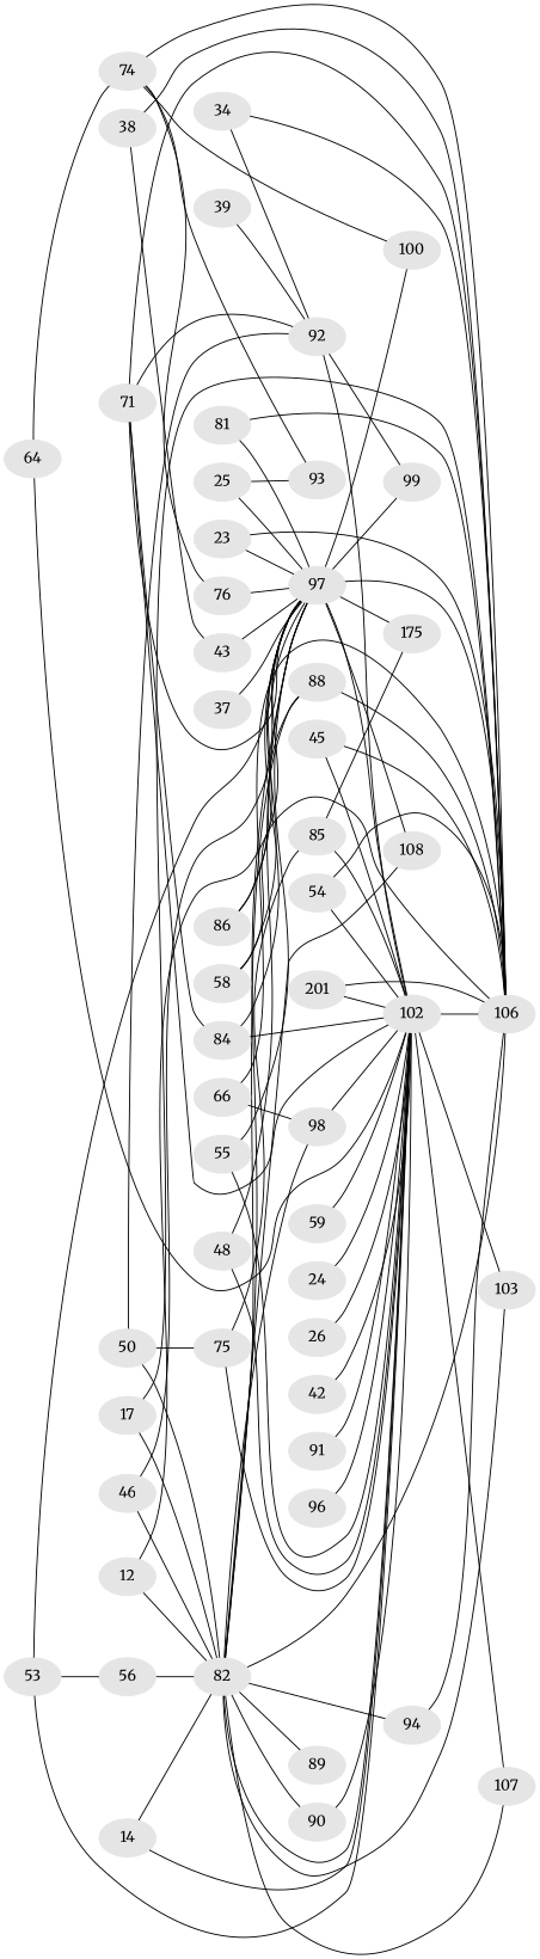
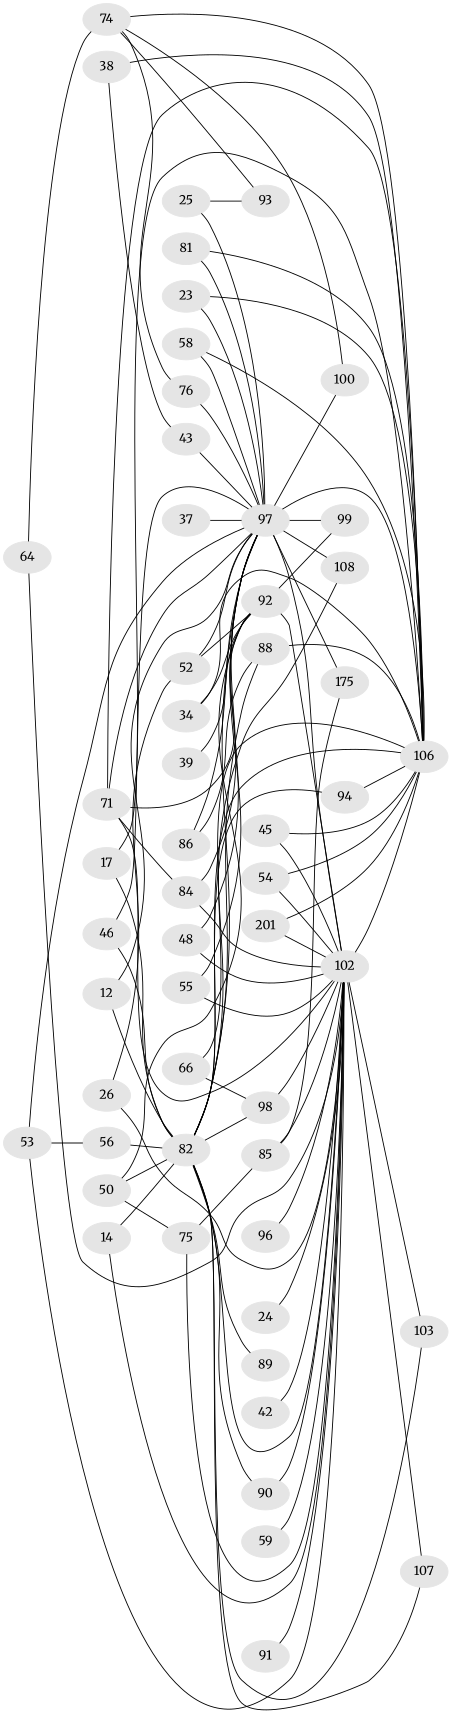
  graph {
    fontname=Merriweather
    rankdir=LR
    node [color=gray90 fontname=Merriweather style=filled]
    edge [fontname=Merriweather]
    82 [super="+40+9"]
    97 [super="+67+80"]
    102 [super="+28+6"]
    106 [super="+72+95+32+7+104"]
    98 [super="+19"]
    88 [super="+61"]
    89 [super="+77+87+33"]
    90
    94
    103
    107
    108
    12
    100
    n15 [label=175]
    99
    14
    17
    23
    24
    25
    93
+   52 [super="+44"]
    92 [super="+22+70"]
    26
    34
    37
    38
    43
    39
    42
    45
    46 [super="+27+41"]
    48 [super="+20"]
    75 [super="+51"]
    85 [super="+73"]
    50
    53 [super="+30"]
    56
    54
    55
    58
    59
    74 [super="+63"]
    76
    64
    66
    71 [super="+29+62"]
    84 [super="+31+69"]
    81
    86 [super="+79"]
    91
    96
    n54 [label=201]
    82 -- 97 [weight=7]
    82 -- 102 [weight=6]
    82 -- 106 [weight=11]
    82 -- 98
    82 -- 88
    82 -- 89 [weight=5]
    82 -- 90
    82 -- 94
    82 -- 103
    82 -- 107
    82 -- 108
    97 -- 102 [weight=8]
    97 -- 106 [weight=11]
    97 -- 108
    97 -- 100
    97 -- n15
    97 -- 99
    102 -- 106 [weight=17]
    102 -- 103
    102 -- 107
    98 -- 102
    88 -- 106
    90 -- 102
    94 -- 106
    12 -- 82
    12 -- 97
    14 -- 82
    14 -- 102
    17 -- 82
    17 -- 106
    23 -- 97
    23 -- 106
    24 -- 102 [weight=2]
    25 -- 97 [weight=2]
    25 -- 93
+   52 -- 97
+   52 -- 92
    92 -- 102 [weight=6]
    92 -- 99
    26 -- 102 [weight=2]
+   26 -- 52
    34 -- 106
    34 -- 92
    37 -- 97 [weight=2]
    38 -- 106 [weight=2]
    38 -- 43
    43 -- 97
    39 -- 92
    42 -- 102 [weight=2]
    45 -- 102
    45 -- 106
    46 -- 82 [weight=2]
    46 -- 97 [weight=2]
    48 -- 97
    48 -- 102 [weight=3]
    75 -- 102
    75 -- 85 [weight=2]
    85 -- 102 [weight=2]
    85 -- n15
    50 -- 82
    50 -- 92
    50 -- 75
    53 -- 97 [weight=2]
    53 -- 102 [weight=2]
    53 -- 56
    56 -- 82
    54 -- 102
    54 -- 106
    55 -- 97
    55 -- 102
    58 -- 97
    58 -- 106
    59 -- 102 [weight=2]
    74 -- 106 [weight=3]
    74 -- 100
    74 -- 93
    74 -- 76
    76 -- 97
    64 -- 102
    64 -- 74
    66 -- 106 [weight=2]
    66 -- 98
    71 -- 97
    71 -- 102
    71 -- 106
    71 -- 92 [weight=2]
    71 -- 84
    84 -- 97
    84 -- 102 [weight=2]
    81 -- 97
    81 -- 106
    86 -- 97 [weight=3]
    86 -- 88
    91 -- 102
    96 -- 102 [weight=2]
    n54 -- 102
    n54 -- 106
  }
